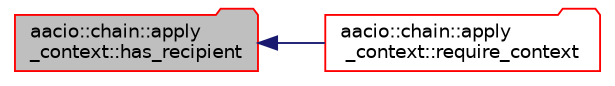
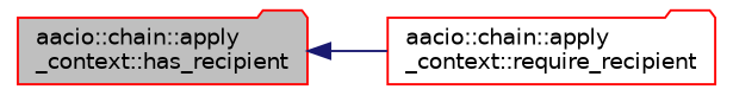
  digraph {
    rankdir=LR
    node [color=red fontname=Helvetica fontsize=10 shape=folder style=filled]
    n1 [fillcolor=grey75 fontcolor=black height=0.2 label="aacio::chain::apply\l_context::has_recipient" width=0.4]
-   n2 [fillcolor=white height=0.2 label="aacio::chain::apply\l_context::require_context" width=0.4]
+   n2 [fillcolor=white height=0.2 label="aacio::chain::apply\l_context::require_recipient" width=0.4]
    n1 -> n2 [color=midnightblue dir=back fontname=Helvetica fontsize=10 labelfontname=Helvetica labelfontsize=10 style=solid]
  }
